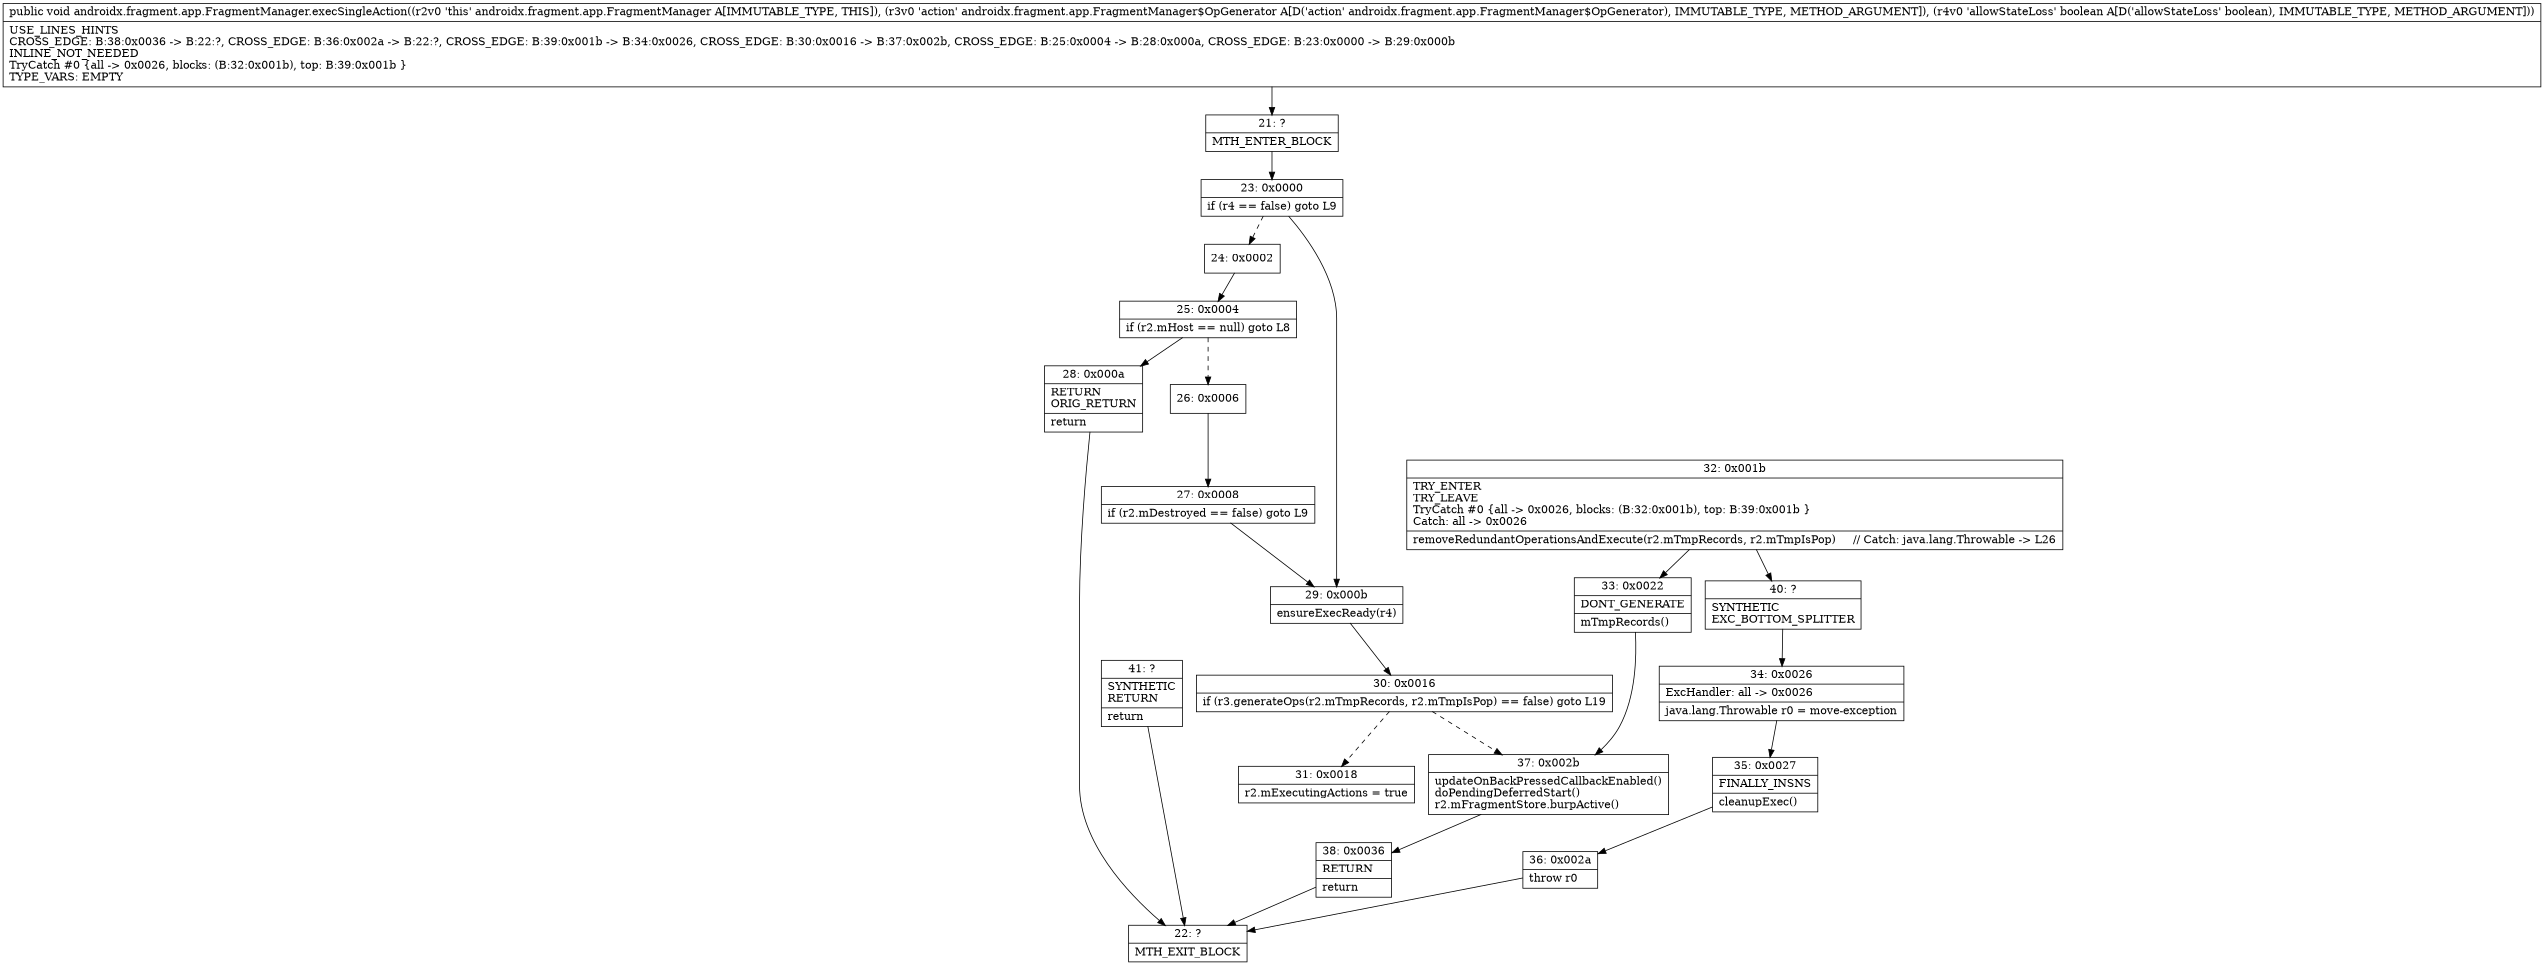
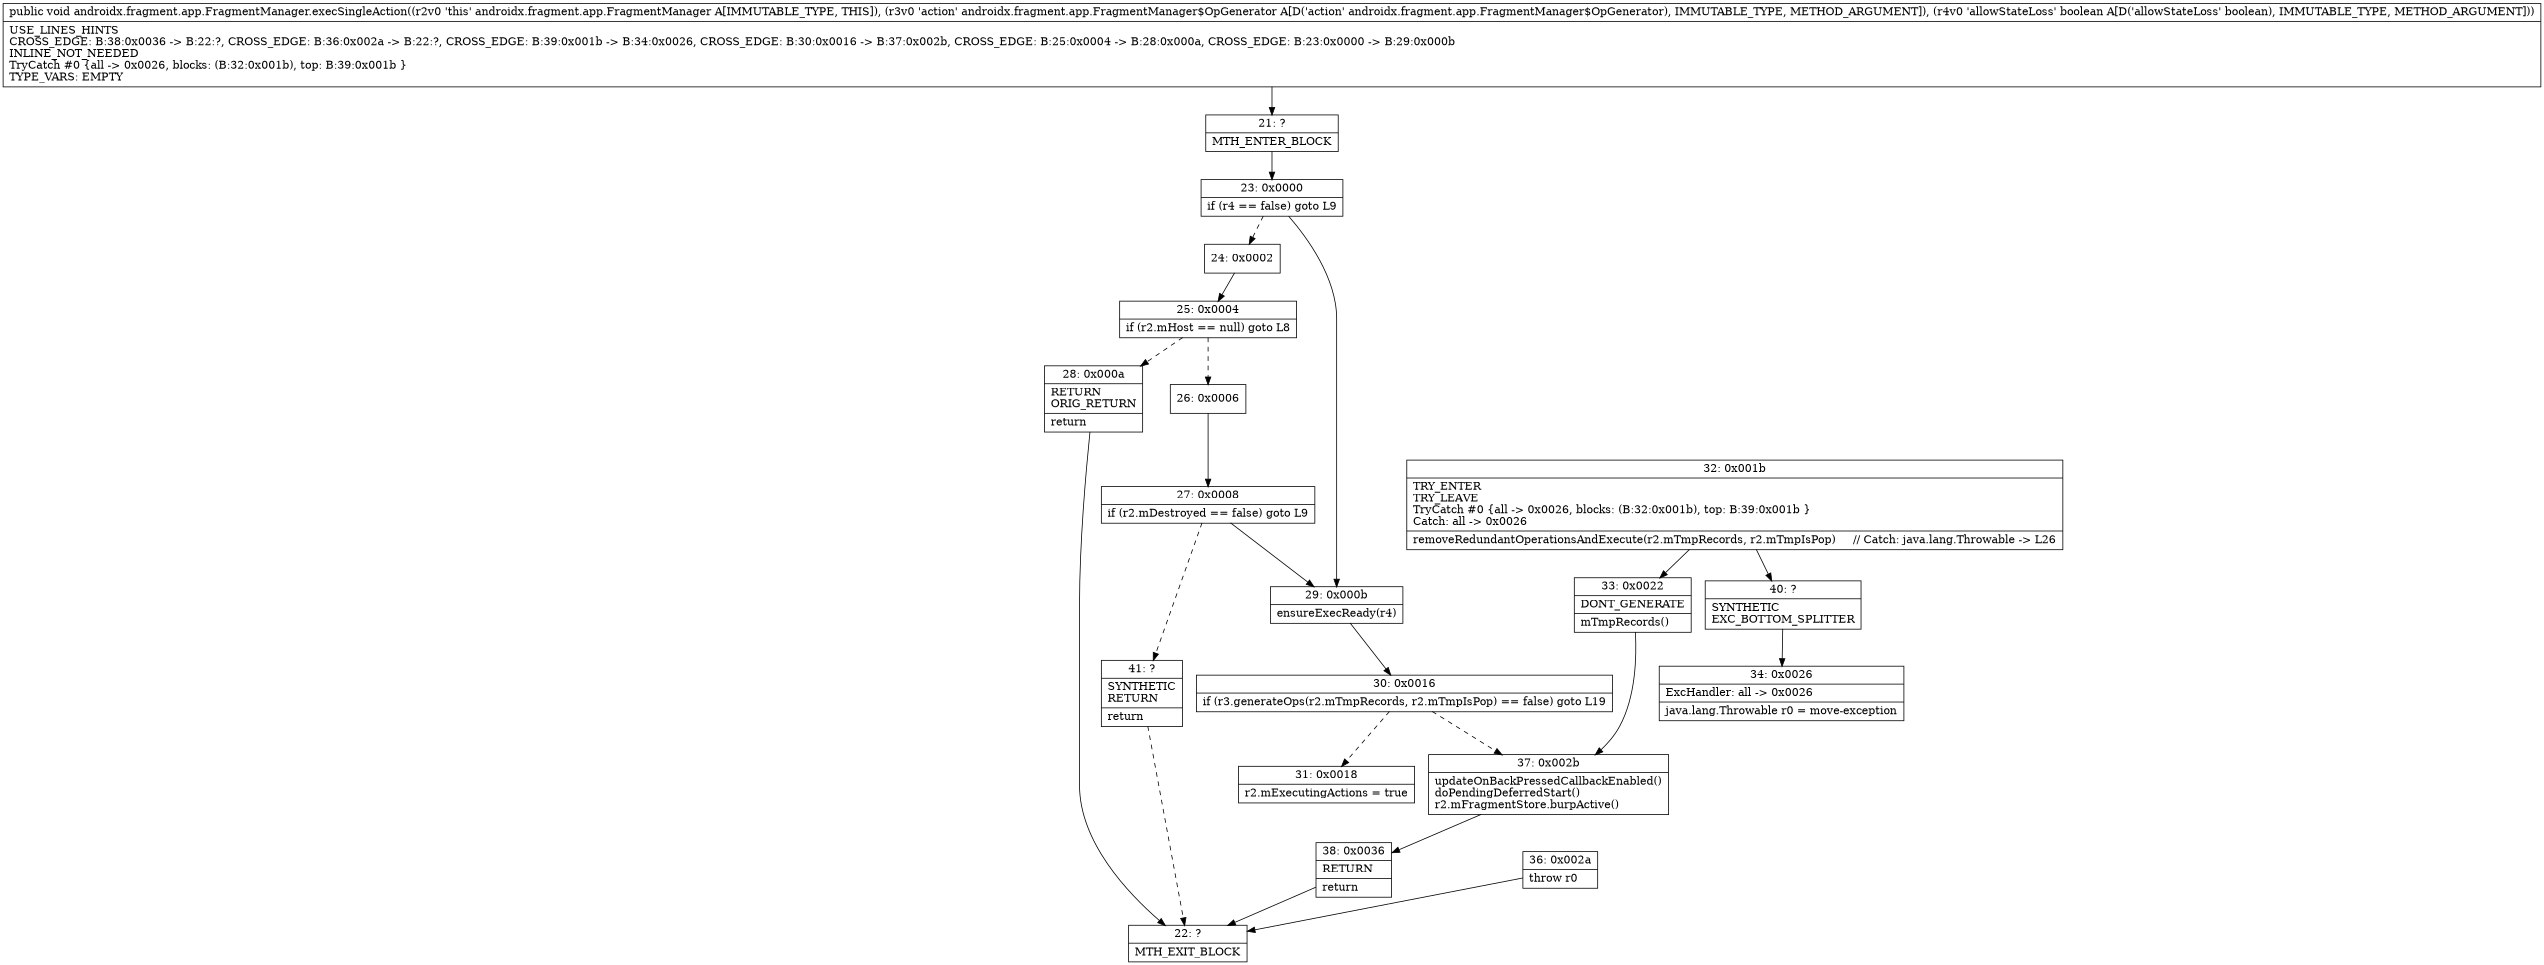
  digraph {
    node [shape=record]
    n1 [label="{21\:\ ?|MTH_ENTER_BLOCK\l}"]
    n2 [label="{23\:\ 0x0000|if (r4 == false) goto L9\l}"]
    n3 [label="{24\:\ 0x0002}"]
    n4 [label="{29\:\ 0x000b|ensureExecReady(r4)\l}"]
    n5 [label="{25\:\ 0x0004|if (r2.mHost == null) goto L8\l}"]
    n6 [label="{30\:\ 0x0016|if (r3.generateOps(r2.mTmpRecords, r2.mTmpIsPop) == false) goto L19\l}"]
    n7 [label="{26\:\ 0x0006}"]
    n8 [label="{28\:\ 0x000a|RETURN\lORIG_RETURN\l|return\l}"]
    n9 [label="{27\:\ 0x0008|if (r2.mDestroyed == false) goto L9\l}"]
    n10 [label="{22\:\ ?|MTH_EXIT_BLOCK\l}"]
    n11 [label="{41\:\ ?|SYNTHETIC\lRETURN\l|return\l}"]
    n12 [label="{31\:\ 0x0018|r2.mExecutingActions = true\l}"]
    n13 [label="{37\:\ 0x002b|updateOnBackPressedCallbackEnabled()\ldoPendingDeferredStart()\lr2.mFragmentStore.burpActive()\l}"]
    n14 [label="{38\:\ 0x0036|RETURN\l|return\l}"]
    n15 [label="{32\:\ 0x001b|TRY_ENTER\lTRY_LEAVE\lTryCatch #0 \{all \-\> 0x0026, blocks: (B:32:0x001b), top: B:39:0x001b \}\lCatch: all \-\> 0x0026\l|removeRedundantOperationsAndExecute(r2.mTmpRecords, r2.mTmpIsPop)     \/\/ Catch: java.lang.Throwable \-\> L26\l}"]
    n16 [label="{33\:\ 0x0022|DONT_GENERATE\l|mTmpRecords()\l}"]
    n17 [label="{40\:\ ?|SYNTHETIC\lEXC_BOTTOM_SPLITTER\l}"]
    n18 [label="{34\:\ 0x0026|ExcHandler: all \-\> 0x0026\l|java.lang.Throwable r0 = move\-exception\l}"]
-   n19 [label="{35\:\ 0x0027|FINALLY_INSNS\l|cleanupExec()\l}"]
    n20 [label="{36\:\ 0x002a|throw r0\l}"]
    n21 [label="{public void androidx.fragment.app.FragmentManager.execSingleAction((r2v0 'this' androidx.fragment.app.FragmentManager A[IMMUTABLE_TYPE, THIS]), (r3v0 'action' androidx.fragment.app.FragmentManager$OpGenerator A[D('action' androidx.fragment.app.FragmentManager$OpGenerator), IMMUTABLE_TYPE, METHOD_ARGUMENT]), (r4v0 'allowStateLoss' boolean A[D('allowStateLoss' boolean), IMMUTABLE_TYPE, METHOD_ARGUMENT]))  | USE_LINES_HINTS\lCROSS_EDGE: B:38:0x0036 \-\> B:22:?, CROSS_EDGE: B:36:0x002a \-\> B:22:?, CROSS_EDGE: B:39:0x001b \-\> B:34:0x0026, CROSS_EDGE: B:30:0x0016 \-\> B:37:0x002b, CROSS_EDGE: B:25:0x0004 \-\> B:28:0x000a, CROSS_EDGE: B:23:0x0000 \-\> B:29:0x000b\lINLINE_NOT_NEEDED\lTryCatch #0 \{all \-\> 0x0026, blocks: (B:32:0x001b), top: B:39:0x001b \}\lTYPE_VARS: EMPTY\l}"]
    n1 -> n2
    n2 -> n3 [style=dashed]
    n2 -> n4
    n3 -> n5
    n4 -> n6
    n5 -> n7 [style=dashed]
-   n5 -> n8
+   n5 -> n8 [style=dashed]
    n6 -> n12 [style=dashed]
    n6 -> n13 [style=dashed]
    n7 -> n9
    n8 -> n10
    n9 -> n4
-   n11 -> n10
+   n9 -> n11 [style=dashed]
+   n11 -> n10 [style=dashed]
    n13 -> n14
    n14 -> n10
    n15 -> n16
    n15 -> n17
    n16 -> n13
    n17 -> n18
-   n18 -> n19
-   n19 -> n20
    n20 -> n10
    n21 -> n1
  }
